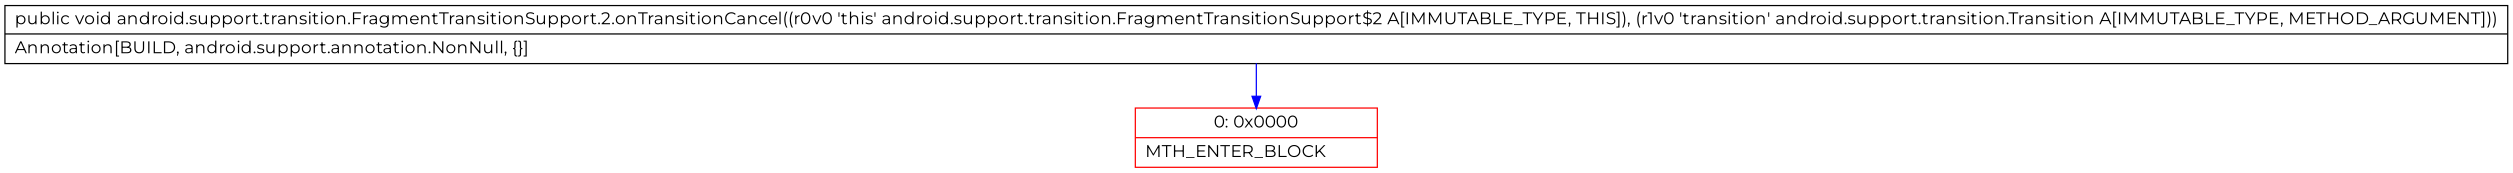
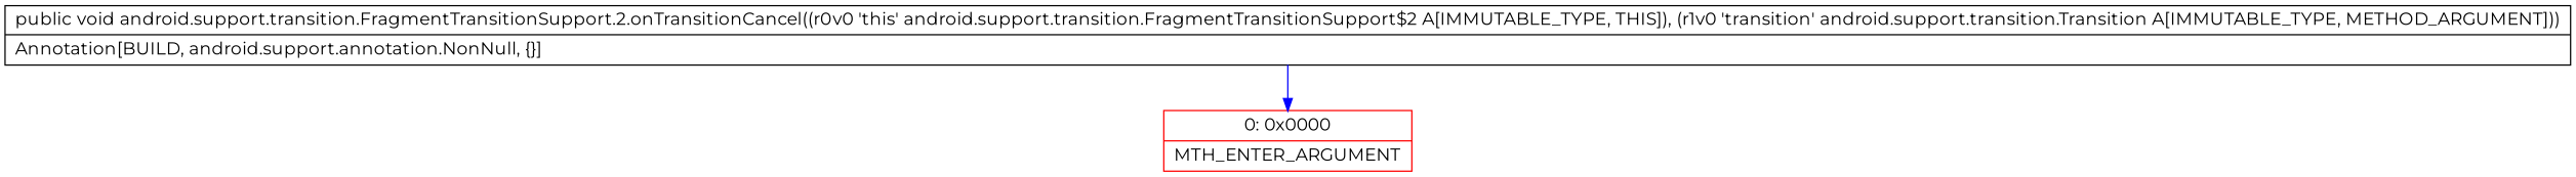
  digraph {
    fontname=Montserrat
    node [shape=record fontname=Montserrat]
-   n1 [color=red label="{0\:\ 0x0000|MTH_ENTER_BLOCK\l}"]
+   n1 [color=red label="{0\:\ 0x0000|MTH_ENTER_ARGUMENT\l}"]
    n2 [label="{public void android.support.transition.FragmentTransitionSupport.2.onTransitionCancel((r0v0 'this' android.support.transition.FragmentTransitionSupport$2 A[IMMUTABLE_TYPE, THIS]), (r1v0 'transition' android.support.transition.Transition A[IMMUTABLE_TYPE, METHOD_ARGUMENT]))  | Annotation[BUILD, android.support.annotation.NonNull, \{\}]\l}"]
    subgraph cluster_1 {
      label="R(0)"
    }
    n2 -> n1 [color=blue fontname=Montserrat]
  }
